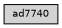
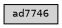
  digraph {
    rankdir=LR
-   n1 [color=black fillcolor=lightgrey fontname=Helvetica fontsize=10 height=0.2 label=ad7740 shape=record style=filled width=0.4]
+   n1 [color=black fillcolor=lightgrey fontname=Helvetica fontsize=10 height=0.2 label=ad7746 shape=record style=filled width=0.4]
  }
